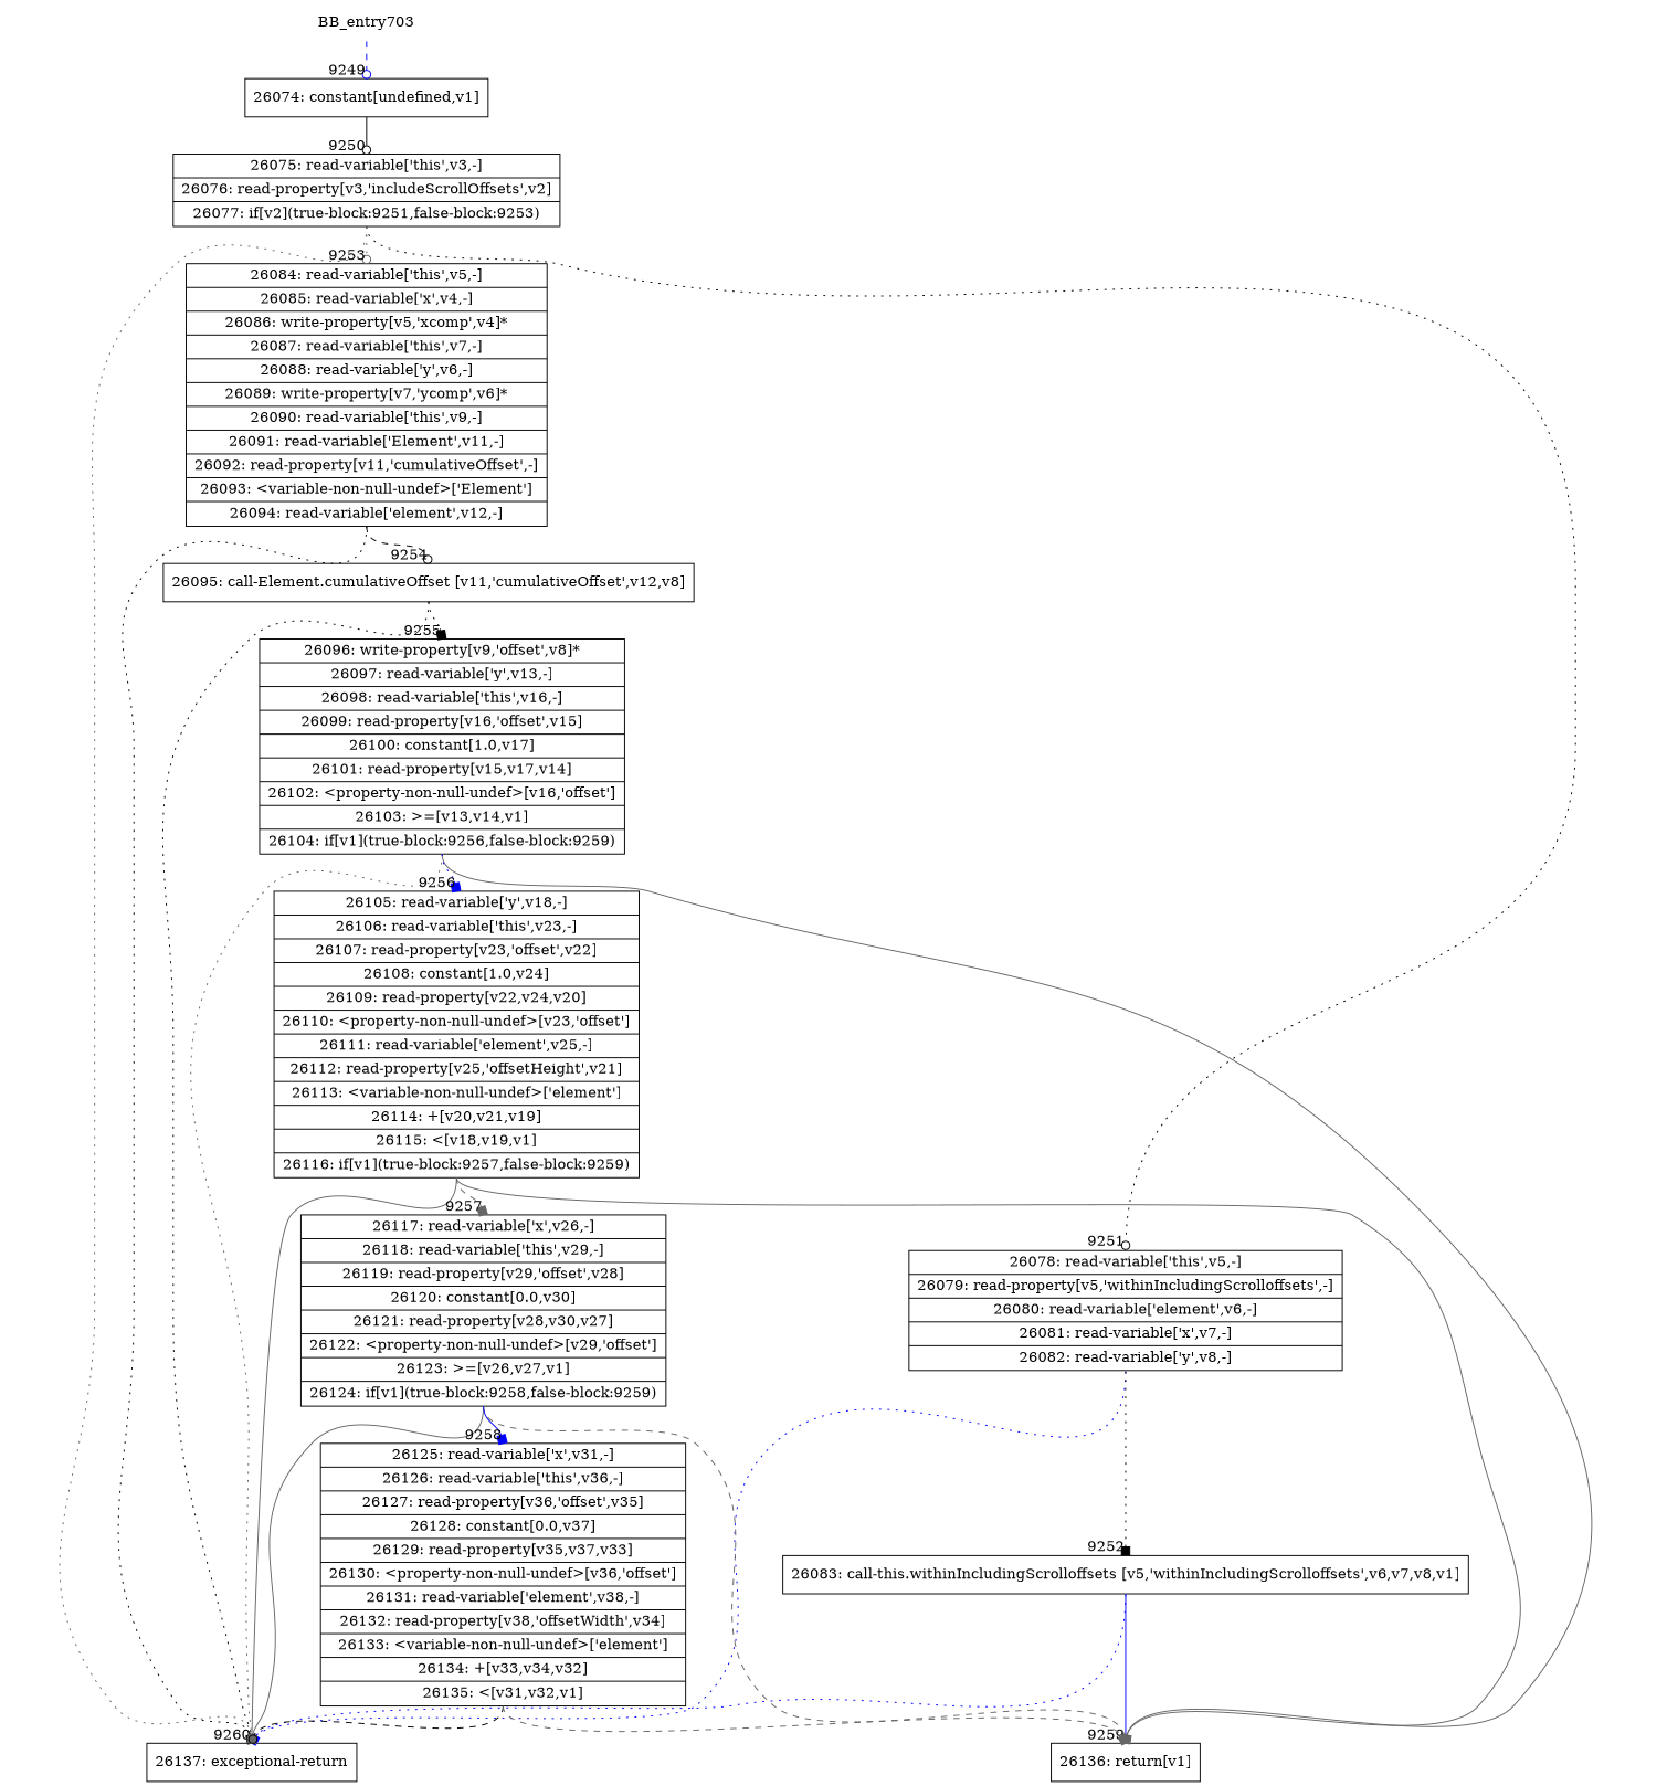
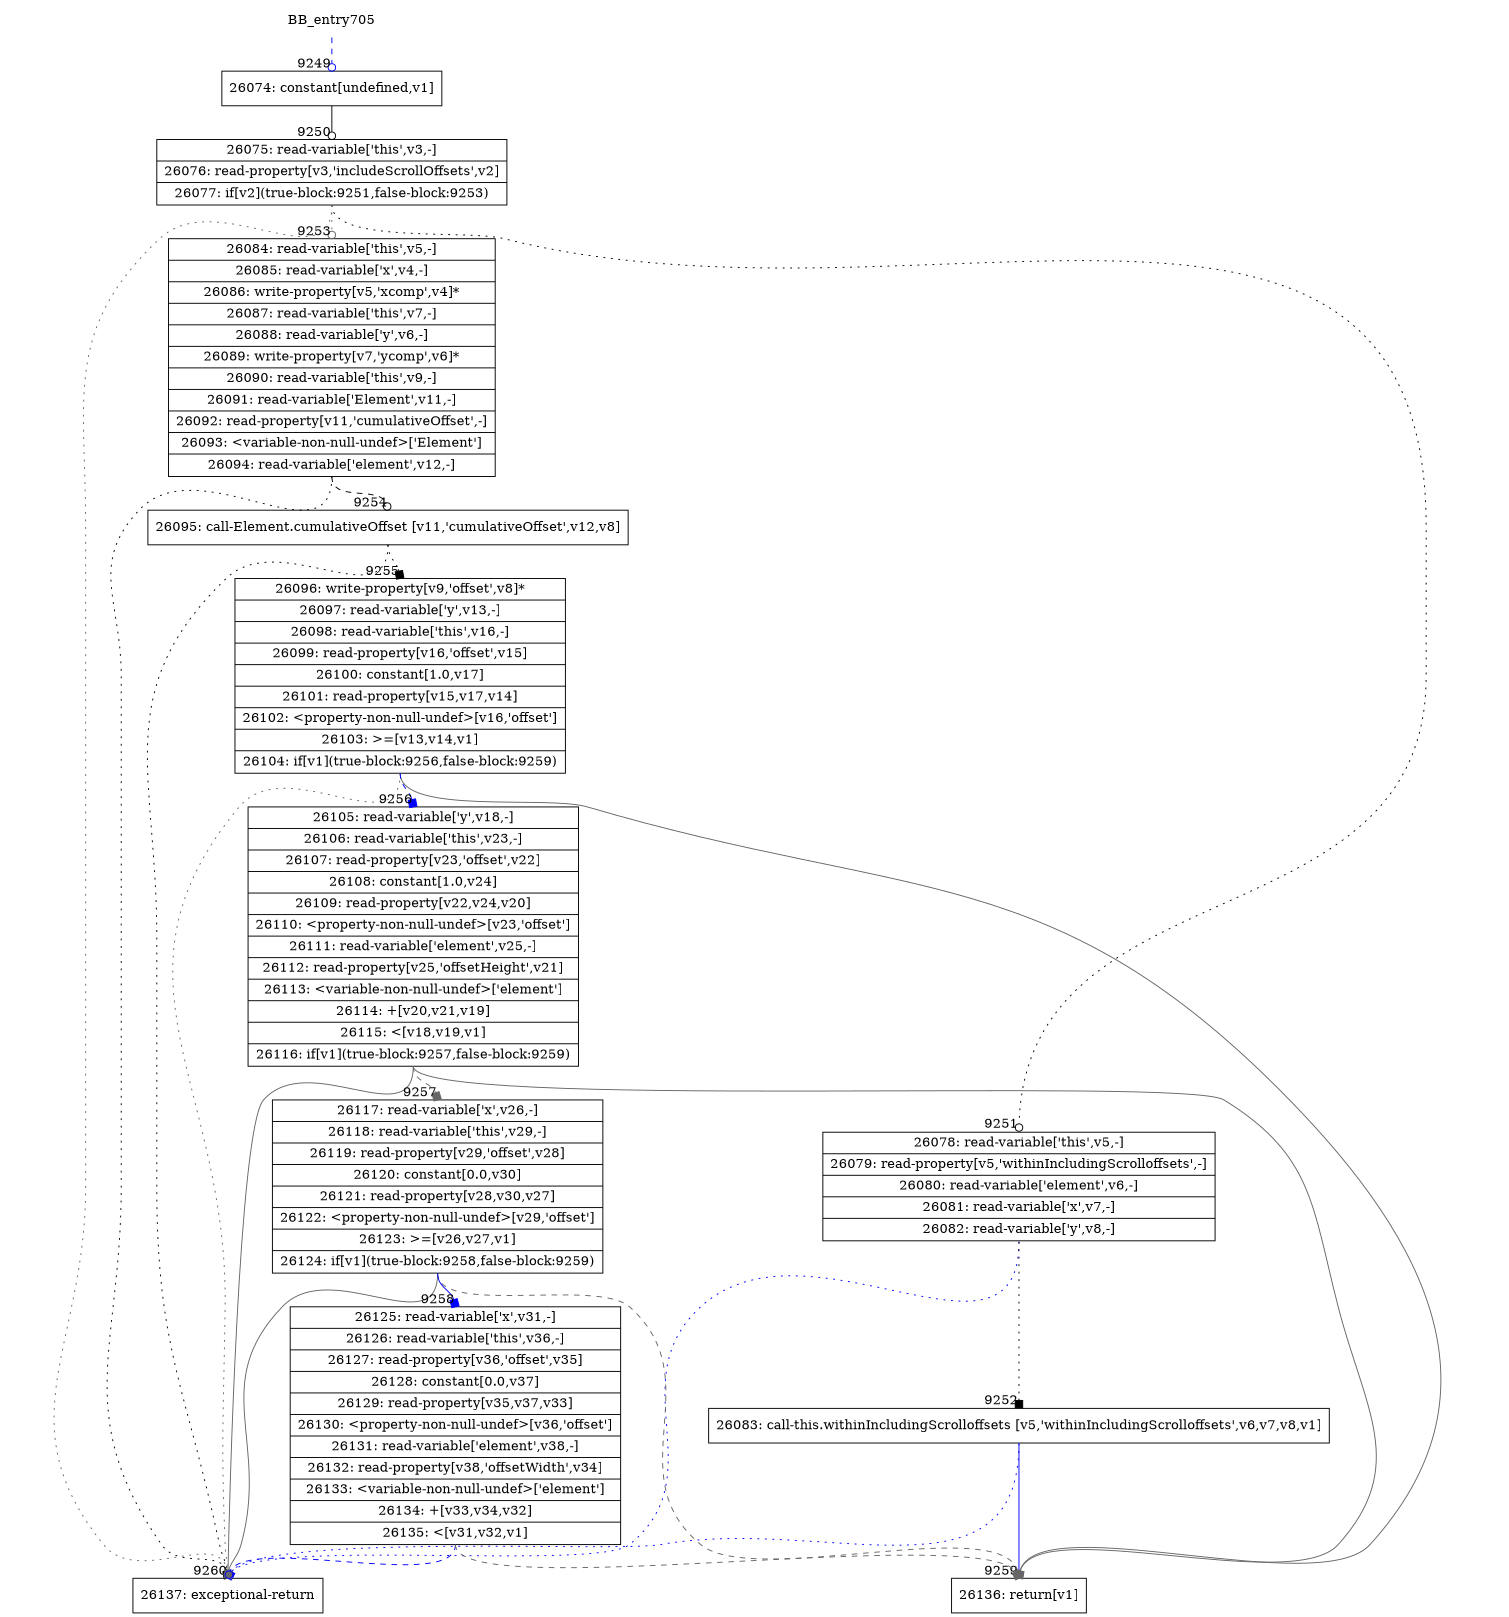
  digraph {
    rankdir=TD
    node [shape=record]
    edge [arrowhead=odot color=gray40 headport=n style=dotted tailport=s]
-   BB_entry705 [shape=none label=BB_entry703]
+   BB_entry705 [shape=none]
    n2 [label="{26074: constant[undefined,v1]}"]
    n3 [label="{26075: read-variable['this',v3,-]|26076: read-property[v3,'includeScrollOffsets',v2]|26077: if[v2](true-block:9251,false-block:9253)}"]
    n4 [label="{26078: read-variable['this',v5,-]|26079: read-property[v5,'withinIncludingScrolloffsets',-]|26080: read-variable['element',v6,-]|26081: read-variable['x',v7,-]|26082: read-variable['y',v8,-]}"]
    n5 [label="{26084: read-variable['this',v5,-]|26085: read-variable['x',v4,-]|26086: write-property[v5,'xcomp',v4]*|26087: read-variable['this',v7,-]|26088: read-variable['y',v6,-]|26089: write-property[v7,'ycomp',v6]*|26090: read-variable['this',v9,-]|26091: read-variable['Element',v11,-]|26092: read-property[v11,'cumulativeOffset',-]|26093: \<variable-non-null-undef\>['Element']|26094: read-variable['element',v12,-]}"]
    n6 [label="{26137: exceptional-return}"]
    n7 [label="{26083: call-this.withinIncludingScrolloffsets [v5,'withinIncludingScrolloffsets',v6,v7,v8,v1]}"]
    n8 [label="{26095: call-Element.cumulativeOffset [v11,'cumulativeOffset',v12,v8]}"]
    n9 [label="{26136: return[v1]}"]
    n10 [label="{26096: write-property[v9,'offset',v8]*|26097: read-variable['y',v13,-]|26098: read-variable['this',v16,-]|26099: read-property[v16,'offset',v15]|26100: constant[1.0,v17]|26101: read-property[v15,v17,v14]|26102: \<property-non-null-undef\>[v16,'offset']|26103: \>=[v13,v14,v1]|26104: if[v1](true-block:9256,false-block:9259)}"]
    n11 [label="{26105: read-variable['y',v18,-]|26106: read-variable['this',v23,-]|26107: read-property[v23,'offset',v22]|26108: constant[1.0,v24]|26109: read-property[v22,v24,v20]|26110: \<property-non-null-undef\>[v23,'offset']|26111: read-variable['element',v25,-]|26112: read-property[v25,'offsetHeight',v21]|26113: \<variable-non-null-undef\>['element']|26114: +[v20,v21,v19]|26115: \<[v18,v19,v1]|26116: if[v1](true-block:9257,false-block:9259)}"]
    n12 [label="{26117: read-variable['x',v26,-]|26118: read-variable['this',v29,-]|26119: read-property[v29,'offset',v28]|26120: constant[0.0,v30]|26121: read-property[v28,v30,v27]|26122: \<property-non-null-undef\>[v29,'offset']|26123: \>=[v26,v27,v1]|26124: if[v1](true-block:9258,false-block:9259)}"]
    n13 [label="{26125: read-variable['x',v31,-]|26126: read-variable['this',v36,-]|26127: read-property[v36,'offset',v35]|26128: constant[0.0,v37]|26129: read-property[v35,v37,v33]|26130: \<property-non-null-undef\>[v36,'offset']|26131: read-variable['element',v38,-]|26132: read-property[v38,'offsetWidth',v34]|26133: \<variable-non-null-undef\>['element']|26134: +[v33,v34,v32]|26135: \<[v31,v32,v1]}"]
    BB_entry705 -> n2 [color=blue headlabel="    9249" style=dashed]
    n2 -> n3 [color=black headlabel="      9250" style=solid]
    n3 -> n4 [color=black headlabel="      9251"]
    n3 -> n5 [headlabel="      9253"]
    n3 -> n6 [arrowhead=box headlabel="      9260"]
    n4 -> n6 [color=blue]
    n4 -> n7 [arrowhead=box color=black headlabel="      9252"]
    n5 -> n6 [arrowhead=box color=black]
    n5 -> n8 [color=black headlabel="      9254" style=dashed]
    n7 -> n6 [arrowhead=box color=blue]
    n7 -> n9 [color=blue headlabel="      9259" style=solid]
    n8 -> n6 [color=black]
    n8 -> n10 [arrowhead=box color=black headlabel="      9255"]
    n10 -> n6
    n10 -> n9 [arrowhead=box style=solid]
-   n10 -> n11 [arrowhead=box color=blue headlabel="      9256"]
+   n10 -> n11 [arrowhead=box color=blue headlabel="      9256" style=dashed]
    n11 -> n6 [style=solid]
    n11 -> n9 [style=solid]
    n11 -> n12 [arrowhead=box headlabel="      9257" style=dashed]
    n12 -> n6 [arrowhead=box style=solid]
    n12 -> n9 [style=dashed]
    n12 -> n13 [arrowhead=box color=blue headlabel="      9258" style=solid]
-   n13 -> n6 [color=black style=dashed]
+   n13 -> n6 [color=blue style=dashed]
    n13 -> n9 [arrowhead=box style=dashed]
  }
